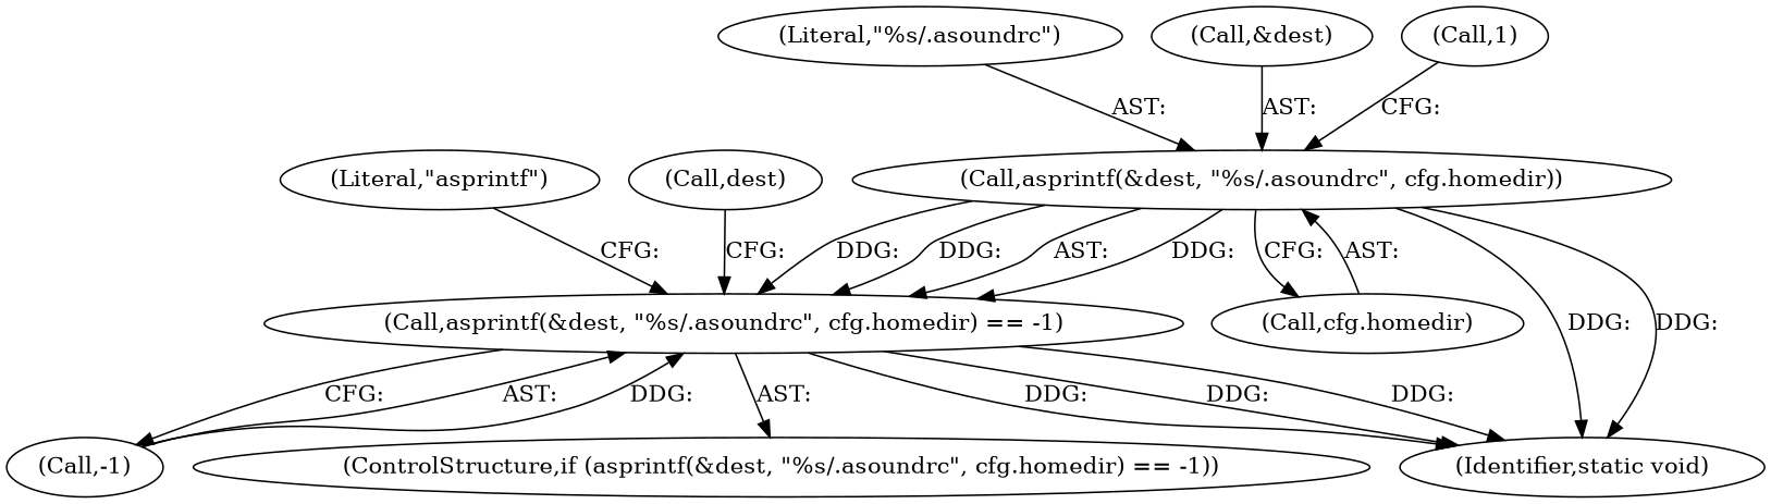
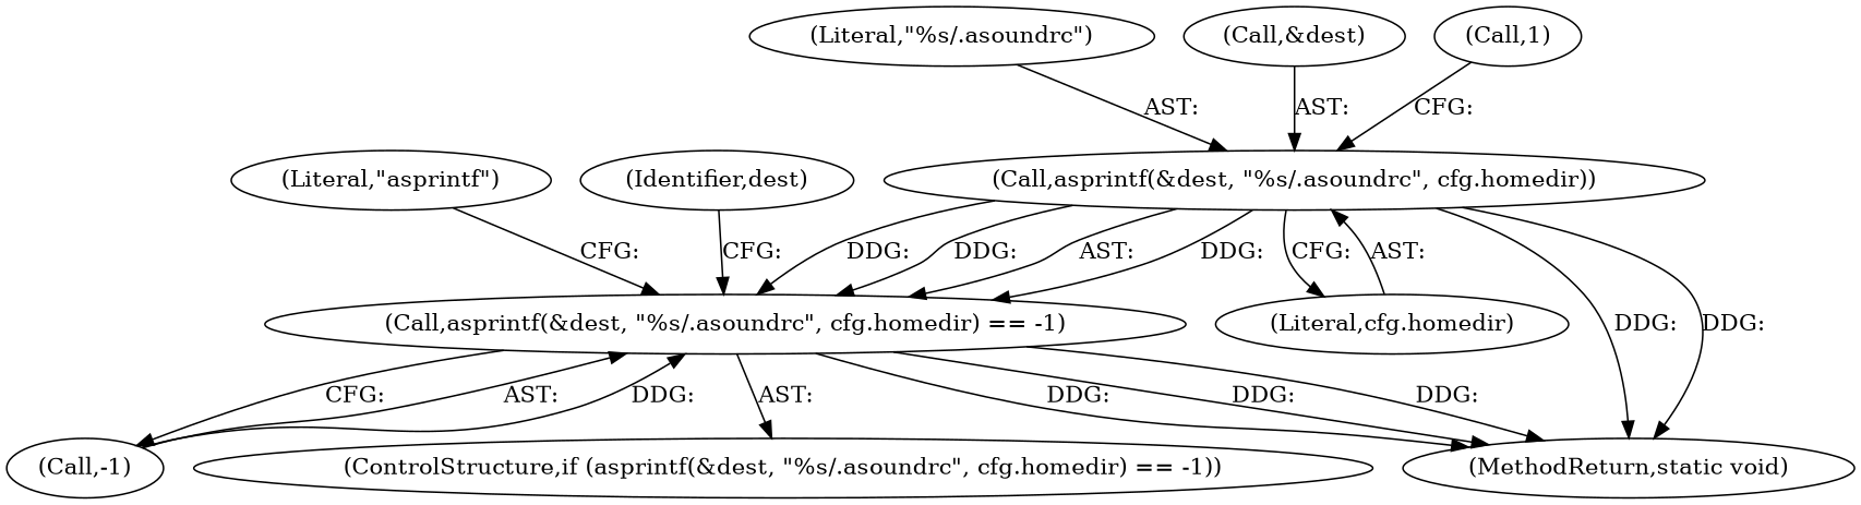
  digraph {
    n1 [label="(Call,asprintf(&dest, \"%s/.asoundrc\", cfg.homedir))"]
    n2 [label="(Call,asprintf(&dest, \"%s/.asoundrc\", cfg.homedir) == -1)"]
-   n3 [label="(Call,cfg.homedir)"]
-   n4 [label="(Identifier,static void)"]
+   n3 [label="(Literal,cfg.homedir)"]
+   n4 [label="(MethodReturn,static void)"]
    n5 [label="(Call,-1)"]
    n6 [label="(ControlStructure,if (asprintf(&dest, \"%s/.asoundrc\", cfg.homedir) == -1))"]
    n7 [label="(Literal,\"%s/.asoundrc\")"]
    n8 [label="(Literal,\"asprintf\")"]
    n9 [label="(Call,&dest)"]
    n10 [label="(Call,1)"]
-   n11 [label="(Call,dest)"]
+   n11 [label="(Identifier,dest)"]
    n1 -> n2 [label="AST: "]
    n1 -> n2 [label="DDG: "]
    n1 -> n2 [label="DDG: "]
    n1 -> n2 [label="DDG: "]
    n1 -> n3 [label="CFG: "]
    n1 -> n4 [label="DDG: "]
    n1 -> n4 [label="DDG: "]
    n2 -> n4 [label="DDG: "]
    n2 -> n4 [label="DDG: "]
    n2 -> n4 [label="DDG: "]
    n2 -> n5 [label="CFG: "]
    n2 -> n6 [label="AST: "]
    n3 -> n1 [label="AST: "]
    n5 -> n2 [label="AST: "]
    n5 -> n2 [label="DDG: "]
    n7 -> n1 [label="AST: "]
    n8 -> n2 [label="CFG: "]
    n9 -> n1 [label="AST: "]
    n10 -> n1 [label="CFG: "]
    n11 -> n2 [label="CFG: "]
  }
